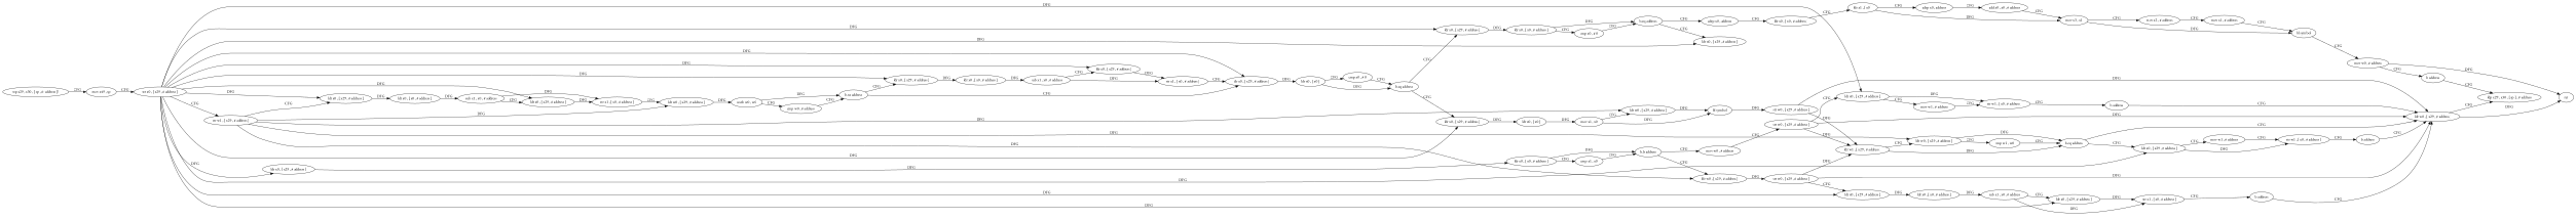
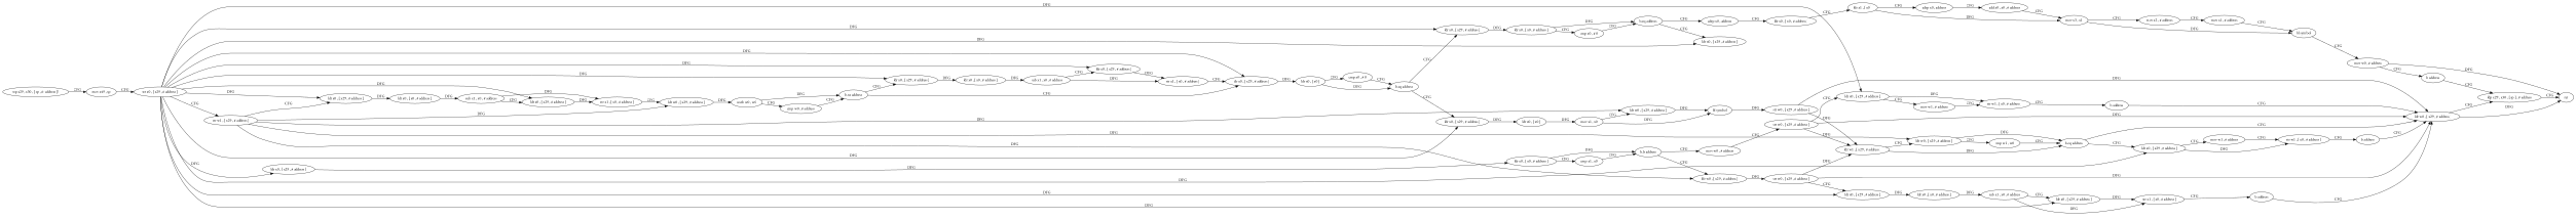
  digraph {
    fontname="EB Garamond"
    rankdir=LR
    node [fontname="EB Garamond"]
    edge [fontname="EB Garamond"]
    n1 [label="stp x29 , x30 , [ sp , #- address ]!"]
    n2 [label="mov x49 , sp"]
    n3 [label="str x0 , [ x29 , # address ]"]
    n4 [label="str w1 , [ x29 , # address ]"]
    n5 [label="ldr x0 , [ x29 , # address ]"]
    n6 [label="ldr x0 , [ x29 , # address ]"]
    n7 [label="ldr x0 , [ x29 , # address ]"]
    n8 [label="ldr x0 , [ x29 , # address ]"]
    n9 [label="ldr x0 , [ x29 , # address ]"]
    n10 [label="ldr x0 , [ x29 , # address ]"]
    n11 [label="ldr x0 , [ x29 , # address ]"]
    n12 [label="ldr x0 , [ x29 , # address ]"]
    n13 [label="ldr x0 , [ x29 , # address ]"]
    n14 [label="ldr x0 , [ x29 , # address ]"]
    n15 [label="ldr x0 , [ x29 , # address ]"]
    n16 [label="ldr x0 , [ x29 , # address ]"]
    n17 [label="ldr x0 , [ x29 , # address ]"]
    n18 [label="ldr w0 , [ x29 , # address ]"]
    n19 [label="ldr w0 , [ x29 , # address ]"]
    n20 [label="ldr w0 , [ x29 , # address ]"]
    n21 [label="ldr w0 , [ x29 , # address ]"]
    n22 [label="ldr x0 , [ x0 , # address ]"]
    n23 [label="str x1 , [ x0 , # address ]"]
    n24 [label="ldr x0 , [ x0 ]"]
    n25 [label="ldr x0 , [ x0 , # address ]"]
    n26 [label="ldr x0 , [ x0 , # address ]"]
    n27 [label="ldr x0 , [ x0 ]"]
    n28 [label="str x1 , [ x0 , # address ]"]
    n29 [label="mov w1 , # address"]
    n30 [label="str w1 , [ x0 , # address ]"]
    n31 [label="ldr x0 , [ x0 , # address ]"]
    n32 [label="mov w1 , # address"]
    n33 [label="str w1 , [ x0 , # address ]"]
    n34 [label="ldr x0 , [ x0 , # address ]"]
    n35 [label="str x1 , [ x0 , # address ]"]
    n36 [label="uxtb w0 , w0"]
    n37 [label="bl symbol"]
    n38 [label="b.eq address"]
    n39 [label="cmp w1 , w0"]
    n40 [label="str w0 , [ x29 , # address ]"]
    n41 [label="sub x1 , x0 , # address"]
    n42 [label="cmp w0 , # address"]
    n43 [label="b.ne address"]
    n44 [label="cmp x0 , # 0"]
    n45 [label="b.eq address"]
    n46 [label="sub x1 , x0 , # address"]
    n47 [label="cmp x0 , # 0"]
    n48 [label="b.eq address"]
    n49 [label="mov x1 , x0"]
    n50 [label="adrp x0 , address"]
    n51 [label="ldr x0 , [ x0 , # address ]"]
    n52 [label="ldr x1 , [ x0 ]"]
    n53 [label="str w0 , [ x29 , # address ]"]
    n54 [label="ldr w1 , [ x29 , # address ]"]
    n55 [label="ldr w0 , [ x29 , # address ]"]
    n56 [label="ldp x29 , x30 , [ sp ] , # address"]
    n57 [label=ret]
    n58 [label="b address"]
    n59 [label="adrp x0 , address"]
    n60 [label="mov x3 , x1"]
    n61 [label="add x0 , x0 , # address"]
    n62 [label="mov x2 , # address"]
    n63 [label="bl symbol"]
    n64 [label="mov x1 , # address"]
    n65 [label="mov w0 , # address"]
    n66 [label="b address"]
    n67 [label="b.ls address"]
    n68 [label="mov w0 , # address"]
    n69 [label="cmp x1 , x0"]
    n70 [label="str w0 , [ x29 , # address ]"]
    n71 [label="b address"]
    n72 [label="sub x1 , x0 , # address"]
    n73 [label="b address"]
    n1 -> n2 [label=CFG]
    n2 -> n3 [label=CFG]
    n3 -> n4 [label=CFG]
    n3 -> n5 [label=DFG]
    n3 -> n6 [label=DFG]
    n3 -> n7 [label=DFG]
    n3 -> n8 [label=DFG]
    n3 -> n9 [label=DFG]
    n3 -> n10 [label=DFG]
    n3 -> n11 [label=DFG]
    n3 -> n12 [label=DFG]
    n3 -> n13 [label=DFG]
    n3 -> n14 [label=DFG]
    n3 -> n15 [label=DFG]
    n3 -> n16 [label=DFG]
    n3 -> n17 [label=DFG]
    n4 -> n5 [label=CFG]
    n4 -> n18 [label=DFG]
    n4 -> n19 [label=DFG]
    n4 -> n20 [label=DFG]
    n4 -> n21 [label=DFG]
    n5 -> n22 [label=DFG]
    n6 -> n23 [label=DFG]
    n7 -> n24 [label=DFG]
    n8 -> n25 [label=DFG]
    n9 -> n26 [label=DFG]
    n10 -> n27 [label=DFG]
    n11 -> n28 [label=DFG]
    n13 -> n29 [label=CFG]
    n13 -> n30 [label=DFG]
    n14 -> n31 [label=DFG]
    n15 -> n32 [label=CFG]
    n15 -> n33 [label=DFG]
    n16 -> n34 [label=DFG]
    n17 -> n35 [label=DFG]
    n18 -> n36 [label=DFG]
    n19 -> n37 [label=DFG]
    n20 -> n38 [label=DFG]
    n20 -> n39 [label=CFG]
    n21 -> n40 [label=DFG]
    n22 -> n41 [label=DFG]
    n23 -> n18 [label=CFG]
    n24 -> n44 [label=CFG]
    n24 -> n45 [label=DFG]
    n25 -> n46 [label=DFG]
    n26 -> n47 [label=CFG]
    n26 -> n48 [label=DFG]
    n27 -> n49 [label=DFG]
    n28 -> n7 [label=CFG]
    n29 -> n30 [label=CFG]
    n30 -> n58 [label=CFG]
    n31 -> n67 [label=DFG]
    n31 -> n69 [label=CFG]
    n32 -> n33 [label=CFG]
    n33 -> n71 [label=CFG]
    n34 -> n72 [label=DFG]
    n35 -> n73 [label=CFG]
    n36 -> n42 [label=CFG]
    n36 -> n43 [label=DFG]
    n37 -> n53 [label=DFG]
    n38 -> n13 [label=CFG]
    n38 -> n55 [label=CFG]
    n39 -> n38 [label=CFG]
    n40 -> n16 [label=CFG]
    n40 -> n54 [label=DFG]
    n40 -> n55 [label=DFG]
    n41 -> n6 [label=CFG]
    n41 -> n23 [label=DFG]
    n42 -> n43 [label=CFG]
    n43 -> n7 [label=CFG]
    n43 -> n8 [label=CFG]
    n44 -> n45 [label=CFG]
    n45 -> n9 [label=CFG]
    n45 -> n10 [label=CFG]
    n46 -> n11 [label=CFG]
    n46 -> n28 [label=DFG]
    n47 -> n48 [label=CFG]
    n48 -> n12 [label=CFG]
    n48 -> n50 [label=CFG]
    n49 -> n19 [label=CFG]
    n49 -> n37 [label=DFG]
    n50 -> n51 [label=CFG]
    n51 -> n52 [label=CFG]
    n52 -> n59 [label=CFG]
    n52 -> n60 [label=DFG]
    n53 -> n54 [label=DFG]
    n53 -> n55 [label=DFG]
    n54 -> n20 [label=CFG]
    n54 -> n38 [label=DFG]
    n55 -> n56 [label=CFG]
    n55 -> n57 [label=DFG]
+   n56 -> n57 [label=CFG]
    n58 -> n55 [label=CFG]
    n59 -> n61 [label=CFG]
    n60 -> n62 [label=CFG]
    n60 -> n63 [label=DFG]
    n61 -> n60 [label=CFG]
    n62 -> n64 [label=CFG]
    n63 -> n65 [label=CFG]
    n64 -> n63 [label=CFG]
    n65 -> n57 [label=DFG]
    n65 -> n66 [label=CFG]
    n66 -> n56 [label=CFG]
    n67 -> n21 [label=CFG]
    n67 -> n68 [label=CFG]
    n68 -> n70 [label=CFG]
    n69 -> n67 [label=CFG]
    n70 -> n15 [label=CFG]
    n70 -> n54 [label=DFG]
    n70 -> n55 [label=DFG]
    n71 -> n55 [label=CFG]
    n72 -> n17 [label=CFG]
    n72 -> n35 [label=DFG]
    n73 -> n55 [label=CFG]
  }
